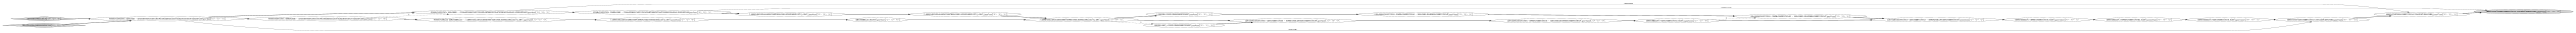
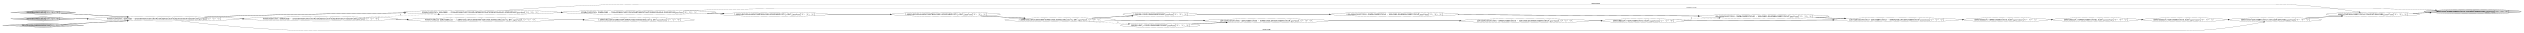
  digraph {
    fontname="Courier Prime"
    rankdir=LR
    node [fillcolor=white fontname="Courier Prime" shape=ellipse style=filled]
    edge [fontname="Courier Prime" style=bold]
    n1 [label="assertEquals(2,upstreamProjects.size())@@@15@@@['0', '0', '1']"]
    n2 [label="assertTrue(upstreamProjects.contains(upstream))@@@16@@@['0', '0', '1']"]
    n3 [label="assertTrue(upstreamProjects.contains(upstream2))@@@17@@@['0', '0', '1']"]
+   n4 [fillcolor=lightgray label="dependencyExclusion['1', '0', '0']" shape=diamond]
    n5 [label="FreeStyleProject upstream = createFreeStyleProjectWithFingerprints(singleContents,singleFiles)@@@3@@@['1', '1', '1']"]
    n6 [label="FreeStyleProject downstream = createFreeStyleProjectWithFingerprints(singleContents,singleFiles)@@@4@@@['1', '1', '0']"]
    n7 [label="FreeStyleProject upstream2 = createFreeStyleProjectWithFingerprints(singleContents2,singleFiles2)@@@4@@@['0', '0', '1']"]
    n8 [label="FreeStyleBuild upstreamBuild = j.assertBuildStatusSuccess(upstream.scheduleBuild2(0).get())@@@5@@@['1', '1', '0']"]
    n9 [label="FreeStyleProject downstream = createFreeStyleProjectWithFingerprints(doubleContents,doubleFiles)@@@5@@@['0', '0', '1']"]
    n10 [label="List<AbstractProject> downstreamProjects = upstream.getDownstreamProjects()@@@10@@@['1', '1', '0']"]
    n11 [label="assertEquals(0,upstreamProjects.size())@@@11@@@['1', '1', '0']"]
    n12 [label="List<AbstractProject> downstreamProjects2 = upstream2.getDownstreamProjects()@@@11@@@['0', '0', '1']"]
    n13 [label="List<AbstractProject> upstreamProjects = downstream.getUpstreamProjects()@@@12@@@['1', '1', '1']"]
    n14 [label="j.assertBuildStatusSuccess(downstream.scheduleBuild2(0).get())@@@6@@@['1', '1', '0']"]
-   n15 [label="upstreamBuild.delete()@@@7@@@['1', '1', '0']"]
    n16 [fillcolor=lightgray label="dependencyExclusion['0', '1', '0']" shape=diamond]
    n17 [fillcolor=lightgray label="assertTrue(downstreamProjects.contains(downstream))@@@18@@@['0', '0', '1']"]
    n18 [label="j.assertBuildStatusSuccess(upstream.scheduleBuild2(0).get())@@@6@@@['0', '0', '1']"]
    n19 [label="j.assertBuildStatusSuccess(downstream.scheduleBuild2(0).get())@@@8@@@['1', '0', '1']"]
    n20 [label="Jenkins.get().rebuildDependencyGraph()@@@8@@@['0', '1', '0']"]
    n21 [label="List<AbstractProject> upstreamProjects = downstream.getUpstreamProjects()@@@9@@@['1', '1', '0']"]
    n22 [label="j.jenkins.rebuildDependencyGraph()@@@9@@@['0', '0', '1']"]
    n23 [label="assertEquals(1,downstreamProjects.size())@@@13@@@['0', '0', '1']"]
    n24 [label="assertEquals(1,downstreamProjects2.size())@@@14@@@['0', '0', '1']"]
    n25 [label="List<AbstractProject> downstreamProjects = upstream.getDownstreamProjects()@@@10@@@['0', '0', '1']"]
    n26 [fillcolor=lightgray label="multipleUpstreamDependencies['0', '0', '1']" shape=diamond]
    n27 [label="j.assertBuildStatusSuccess(upstream2.scheduleBuild2(0).get())@@@7@@@['0', '0', '1']"]
    n1 -> n2
    n2 -> n3
    n3 -> n17
+   n4 -> n5
    n5 -> n2 [label=upstream style=solid]
    n5 -> n6
    n5 -> n7
    n6 -> n7 [label=0 style=dashed]
    n6 -> n8
    n7 -> n3 [label=upstream2 style=solid]
    n7 -> n9
    n8 -> n14
    n9 -> n17 [label=downstream style=solid]
    n9 -> n18
    n10 -> n11
    n11 -> n12 [label=0 style=dashed]
    n11 -> n13
    n12 -> n13
    n13 -> n23
-   n14 -> n15
-   n15 -> n19
    n16 -> n5
    n18 -> n27
    n19 -> n20 [label=0 style=dashed]
    n19 -> n21
    n19 -> n22
    n20 -> n21
    n21 -> n10
    n22 -> n25
    n23 -> n24
    n24 -> n1
    n25 -> n12
    n26 -> n5
    n27 -> n19
  }
